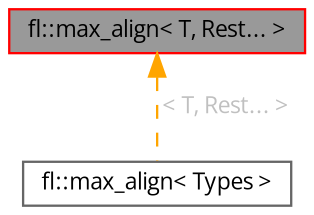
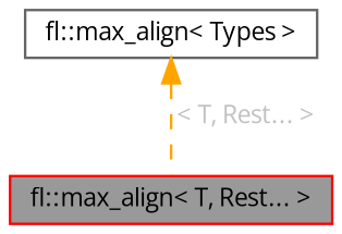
  digraph {
    fontname="Open Sans"
    node [fontname="Open Sans" fontsize=10 shape=box style=filled]
    n1 [color=red fillcolor=grey60 fontcolor=black height=0.2 label="fl::max_align\< T, Rest... \>" width=0.4]
    n2 [color=gray40 fillcolor=white height=0.2 label="fl::max_align\< Types \>" width=0.4]
-   n1 -> n2 [color=orange dir=back fontcolor=grey fontname="Open Sans" fontsize=10 label=" \< T, Rest... \>" labelfontname=Helvetica labelfontsize=10 style=dashed]
+   n2 -> n1 [color=orange dir=back fontcolor=grey fontname="Open Sans" fontsize=10 label=" \< T, Rest... \>" labelfontname=Helvetica labelfontsize=10 style=dashed]
  }
